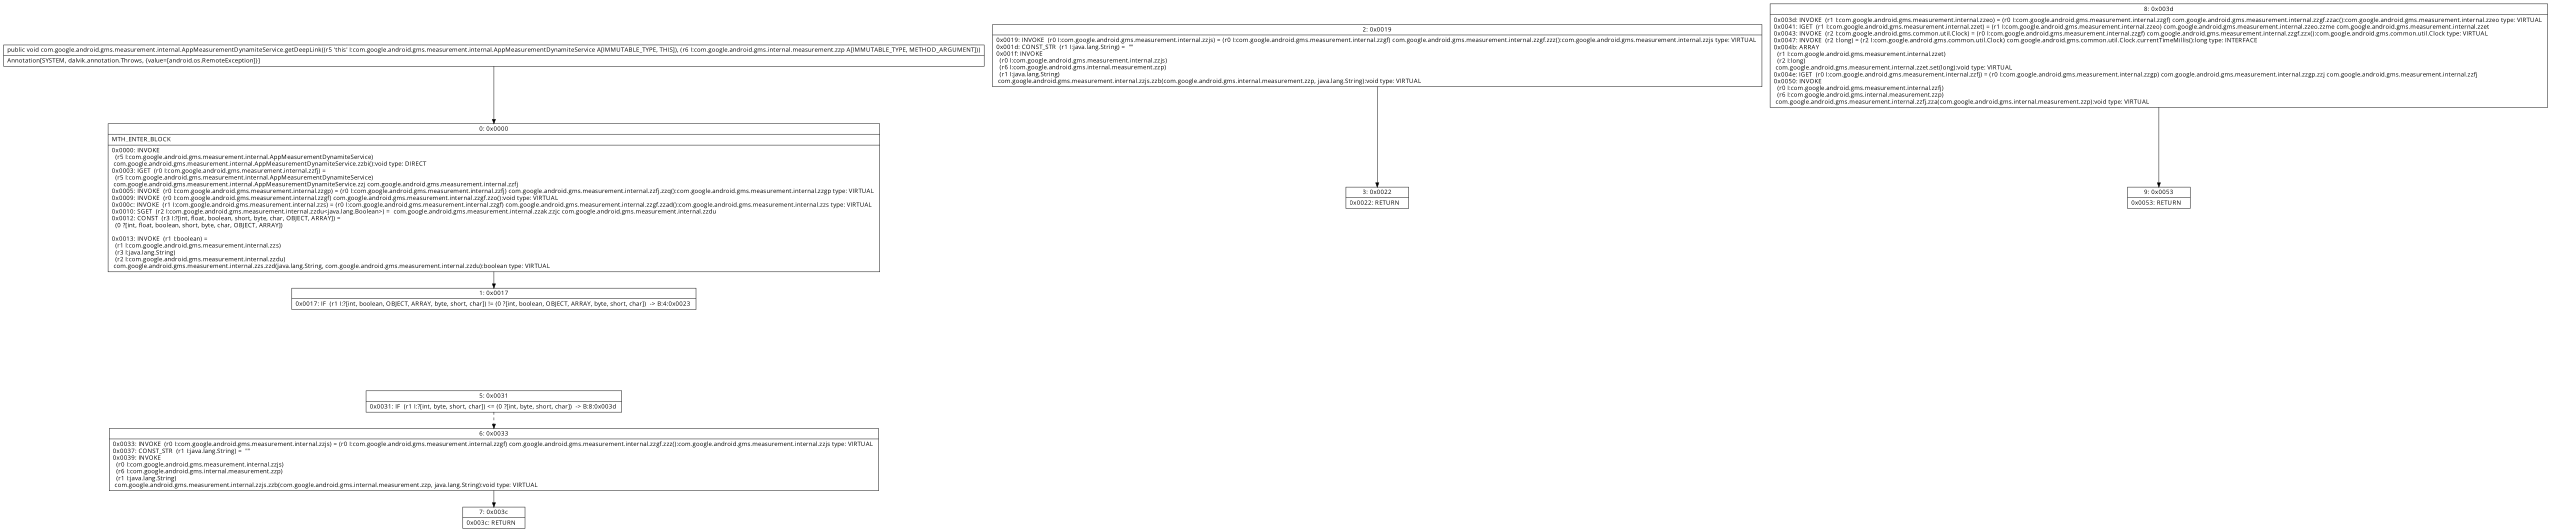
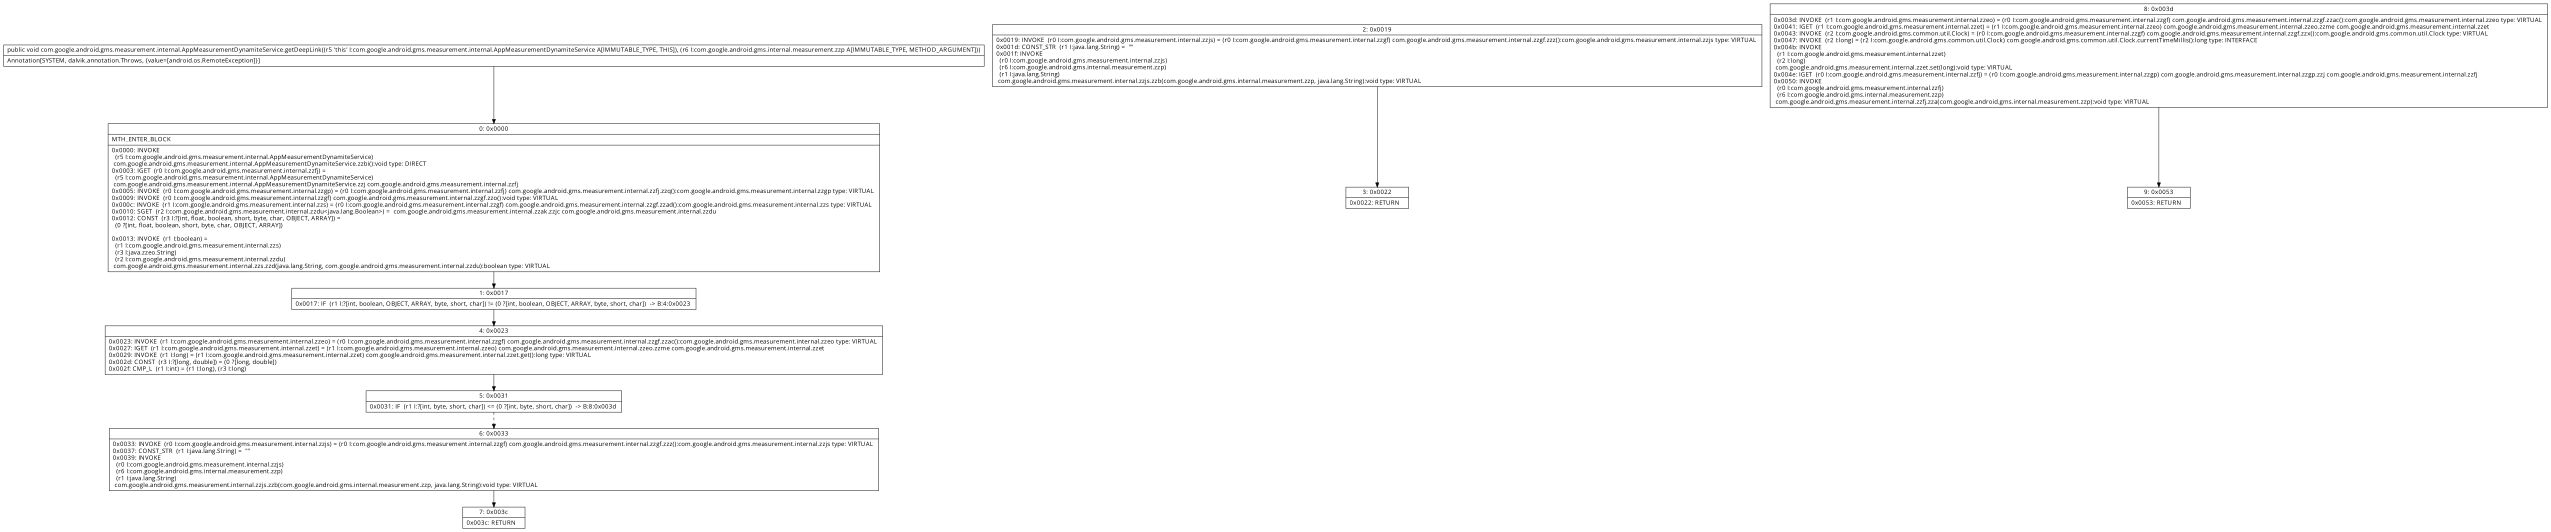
  digraph {
    fontname="Open Sans"
    node [fontname="Open Sans" shape=record]
    edge [fontname="Open Sans"]
-   n1 [label="{0\:\ 0x0000|MTH_ENTER_BLOCK\l|0x0000: INVOKE  \l  (r5 I:com.google.android.gms.measurement.internal.AppMeasurementDynamiteService)\l com.google.android.gms.measurement.internal.AppMeasurementDynamiteService.zzbi():void type: DIRECT \l0x0003: IGET  (r0 I:com.google.android.gms.measurement.internal.zzfj) = \l  (r5 I:com.google.android.gms.measurement.internal.AppMeasurementDynamiteService)\l com.google.android.gms.measurement.internal.AppMeasurementDynamiteService.zzj com.google.android.gms.measurement.internal.zzfj \l0x0005: INVOKE  (r0 I:com.google.android.gms.measurement.internal.zzgp) = (r0 I:com.google.android.gms.measurement.internal.zzfj) com.google.android.gms.measurement.internal.zzfj.zzq():com.google.android.gms.measurement.internal.zzgp type: VIRTUAL \l0x0009: INVOKE  (r0 I:com.google.android.gms.measurement.internal.zzgf) com.google.android.gms.measurement.internal.zzgf.zzo():void type: VIRTUAL \l0x000c: INVOKE  (r1 I:com.google.android.gms.measurement.internal.zzs) = (r0 I:com.google.android.gms.measurement.internal.zzgf) com.google.android.gms.measurement.internal.zzgf.zzad():com.google.android.gms.measurement.internal.zzs type: VIRTUAL \l0x0010: SGET  (r2 I:com.google.android.gms.measurement.internal.zzdu\<java.lang.Boolean\>) =  com.google.android.gms.measurement.internal.zzak.zzjc com.google.android.gms.measurement.internal.zzdu \l0x0012: CONST  (r3 I:?[int, float, boolean, short, byte, char, OBJECT, ARRAY]) = \l  (0 ?[int, float, boolean, short, byte, char, OBJECT, ARRAY])\l \l0x0013: INVOKE  (r1 I:boolean) = \l  (r1 I:com.google.android.gms.measurement.internal.zzs)\l  (r3 I:java.lang.String)\l  (r2 I:com.google.android.gms.measurement.internal.zzdu)\l com.google.android.gms.measurement.internal.zzs.zzd(java.lang.String, com.google.android.gms.measurement.internal.zzdu):boolean type: VIRTUAL \l}"]
+   n1 [label="{0\:\ 0x0000|MTH_ENTER_BLOCK\l|0x0000: INVOKE  \l  (r5 I:com.google.android.gms.measurement.internal.AppMeasurementDynamiteService)\l com.google.android.gms.measurement.internal.AppMeasurementDynamiteService.zzbi():void type: DIRECT \l0x0003: IGET  (r0 I:com.google.android.gms.measurement.internal.zzfj) = \l  (r5 I:com.google.android.gms.measurement.internal.AppMeasurementDynamiteService)\l com.google.android.gms.measurement.internal.AppMeasurementDynamiteService.zzj com.google.android.gms.measurement.internal.zzfj \l0x0005: INVOKE  (r0 I:com.google.android.gms.measurement.internal.zzgp) = (r0 I:com.google.android.gms.measurement.internal.zzfj) com.google.android.gms.measurement.internal.zzfj.zzq():com.google.android.gms.measurement.internal.zzgp type: VIRTUAL \l0x0009: INVOKE  (r0 I:com.google.android.gms.measurement.internal.zzgf) com.google.android.gms.measurement.internal.zzgf.zzo():void type: VIRTUAL \l0x000c: INVOKE  (r1 I:com.google.android.gms.measurement.internal.zzs) = (r0 I:com.google.android.gms.measurement.internal.zzgf) com.google.android.gms.measurement.internal.zzgf.zzad():com.google.android.gms.measurement.internal.zzs type: VIRTUAL \l0x0010: SGET  (r2 I:com.google.android.gms.measurement.internal.zzdu\<java.lang.Boolean\>) =  com.google.android.gms.measurement.internal.zzak.zzjc com.google.android.gms.measurement.internal.zzdu \l0x0012: CONST  (r3 I:?[int, float, boolean, short, byte, char, OBJECT, ARRAY]) = \l  (0 ?[int, float, boolean, short, byte, char, OBJECT, ARRAY])\l \l0x0013: INVOKE  (r1 I:boolean) = \l  (r1 I:com.google.android.gms.measurement.internal.zzs)\l  (r3 I:java.zzeo.String)\l  (r2 I:com.google.android.gms.measurement.internal.zzdu)\l com.google.android.gms.measurement.internal.zzs.zzd(java.lang.String, com.google.android.gms.measurement.internal.zzdu):boolean type: VIRTUAL \l}"]
    n2 [label="{1\:\ 0x0017|0x0017: IF  (r1 I:?[int, boolean, OBJECT, ARRAY, byte, short, char]) != (0 ?[int, boolean, OBJECT, ARRAY, byte, short, char])  \-\> B:4:0x0023 \l}"]
+   n3 [label="{4\:\ 0x0023|0x0023: INVOKE  (r1 I:com.google.android.gms.measurement.internal.zzeo) = (r0 I:com.google.android.gms.measurement.internal.zzgf) com.google.android.gms.measurement.internal.zzgf.zzac():com.google.android.gms.measurement.internal.zzeo type: VIRTUAL \l0x0027: IGET  (r1 I:com.google.android.gms.measurement.internal.zzet) = (r1 I:com.google.android.gms.measurement.internal.zzeo) com.google.android.gms.measurement.internal.zzeo.zzme com.google.android.gms.measurement.internal.zzet \l0x0029: INVOKE  (r1 I:long) = (r1 I:com.google.android.gms.measurement.internal.zzet) com.google.android.gms.measurement.internal.zzet.get():long type: VIRTUAL \l0x002d: CONST  (r3 I:?[long, double]) = (0 ?[long, double]) \l0x002f: CMP_L  (r1 I:int) = (r1 I:long), (r3 I:long) \l}"]
    n4 [label="{2\:\ 0x0019|0x0019: INVOKE  (r0 I:com.google.android.gms.measurement.internal.zzjs) = (r0 I:com.google.android.gms.measurement.internal.zzgf) com.google.android.gms.measurement.internal.zzgf.zzz():com.google.android.gms.measurement.internal.zzjs type: VIRTUAL \l0x001d: CONST_STR  (r1 I:java.lang.String) =  \"\" \l0x001f: INVOKE  \l  (r0 I:com.google.android.gms.measurement.internal.zzjs)\l  (r6 I:com.google.android.gms.internal.measurement.zzp)\l  (r1 I:java.lang.String)\l com.google.android.gms.measurement.internal.zzjs.zzb(com.google.android.gms.internal.measurement.zzp, java.lang.String):void type: VIRTUAL \l}"]
    n5 [label="{3\:\ 0x0022|0x0022: RETURN   \l}"]
    n6 [label="{5\:\ 0x0031|0x0031: IF  (r1 I:?[int, byte, short, char]) \<= (0 ?[int, byte, short, char])  \-\> B:8:0x003d \l}"]
    n7 [label="{6\:\ 0x0033|0x0033: INVOKE  (r0 I:com.google.android.gms.measurement.internal.zzjs) = (r0 I:com.google.android.gms.measurement.internal.zzgf) com.google.android.gms.measurement.internal.zzgf.zzz():com.google.android.gms.measurement.internal.zzjs type: VIRTUAL \l0x0037: CONST_STR  (r1 I:java.lang.String) =  \"\" \l0x0039: INVOKE  \l  (r0 I:com.google.android.gms.measurement.internal.zzjs)\l  (r6 I:com.google.android.gms.internal.measurement.zzp)\l  (r1 I:java.lang.String)\l com.google.android.gms.measurement.internal.zzjs.zzb(com.google.android.gms.internal.measurement.zzp, java.lang.String):void type: VIRTUAL \l}"]
    n8 [label="{7\:\ 0x003c|0x003c: RETURN   \l}"]
-   n9 [label="{8\:\ 0x003d|0x003d: INVOKE  (r1 I:com.google.android.gms.measurement.internal.zzeo) = (r0 I:com.google.android.gms.measurement.internal.zzgf) com.google.android.gms.measurement.internal.zzgf.zzac():com.google.android.gms.measurement.internal.zzeo type: VIRTUAL \l0x0041: IGET  (r1 I:com.google.android.gms.measurement.internal.zzet) = (r1 I:com.google.android.gms.measurement.internal.zzeo) com.google.android.gms.measurement.internal.zzeo.zzme com.google.android.gms.measurement.internal.zzet \l0x0043: INVOKE  (r2 I:com.google.android.gms.common.util.Clock) = (r0 I:com.google.android.gms.measurement.internal.zzgf) com.google.android.gms.measurement.internal.zzgf.zzx():com.google.android.gms.common.util.Clock type: VIRTUAL \l0x0047: INVOKE  (r2 I:long) = (r2 I:com.google.android.gms.common.util.Clock) com.google.android.gms.common.util.Clock.currentTimeMillis():long type: INTERFACE \l0x004b: ARRAY  \l  (r1 I:com.google.android.gms.measurement.internal.zzet)\l  (r2 I:long)\l com.google.android.gms.measurement.internal.zzet.set(long):void type: VIRTUAL \l0x004e: IGET  (r0 I:com.google.android.gms.measurement.internal.zzfj) = (r0 I:com.google.android.gms.measurement.internal.zzgp) com.google.android.gms.measurement.internal.zzgp.zzj com.google.android.gms.measurement.internal.zzfj \l0x0050: INVOKE  \l  (r0 I:com.google.android.gms.measurement.internal.zzfj)\l  (r6 I:com.google.android.gms.internal.measurement.zzp)\l com.google.android.gms.measurement.internal.zzfj.zza(com.google.android.gms.internal.measurement.zzp):void type: VIRTUAL \l}"]
+   n9 [label="{8\:\ 0x003d|0x003d: INVOKE  (r1 I:com.google.android.gms.measurement.internal.zzeo) = (r0 I:com.google.android.gms.measurement.internal.zzgf) com.google.android.gms.measurement.internal.zzgf.zzac():com.google.android.gms.measurement.internal.zzeo type: VIRTUAL \l0x0041: IGET  (r1 I:com.google.android.gms.measurement.internal.zzet) = (r1 I:com.google.android.gms.measurement.internal.zzeo) com.google.android.gms.measurement.internal.zzeo.zzme com.google.android.gms.measurement.internal.zzet \l0x0043: INVOKE  (r2 I:com.google.android.gms.common.util.Clock) = (r0 I:com.google.android.gms.measurement.internal.zzgf) com.google.android.gms.measurement.internal.zzgf.zzx():com.google.android.gms.common.util.Clock type: VIRTUAL \l0x0047: INVOKE  (r2 I:long) = (r2 I:com.google.android.gms.common.util.Clock) com.google.android.gms.common.util.Clock.currentTimeMillis():long type: INTERFACE \l0x004b: INVOKE  \l  (r1 I:com.google.android.gms.measurement.internal.zzet)\l  (r2 I:long)\l com.google.android.gms.measurement.internal.zzet.set(long):void type: VIRTUAL \l0x004e: IGET  (r0 I:com.google.android.gms.measurement.internal.zzfj) = (r0 I:com.google.android.gms.measurement.internal.zzgp) com.google.android.gms.measurement.internal.zzgp.zzj com.google.android.gms.measurement.internal.zzfj \l0x0050: INVOKE  \l  (r0 I:com.google.android.gms.measurement.internal.zzfj)\l  (r6 I:com.google.android.gms.internal.measurement.zzp)\l com.google.android.gms.measurement.internal.zzfj.zza(com.google.android.gms.internal.measurement.zzp):void type: VIRTUAL \l}"]
    n10 [label="{9\:\ 0x0053|0x0053: RETURN   \l}"]
    n11 [label="{public void com.google.android.gms.measurement.internal.AppMeasurementDynamiteService.getDeepLink((r5 'this' I:com.google.android.gms.measurement.internal.AppMeasurementDynamiteService A[IMMUTABLE_TYPE, THIS]), (r6 I:com.google.android.gms.internal.measurement.zzp A[IMMUTABLE_TYPE, METHOD_ARGUMENT]))  | Annotation[SYSTEM, dalvik.annotation.Throws, \{value=[android.os.RemoteException]\}]\l}"]
    n1 -> n2
+   n2 -> n3
+   n3 -> n6
    n4 -> n5
    n6 -> n7 [style=dashed]
    n7 -> n8
    n9 -> n10
    n11 -> n1
  }
